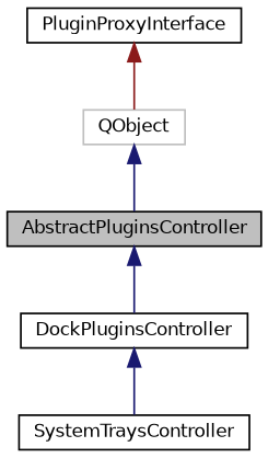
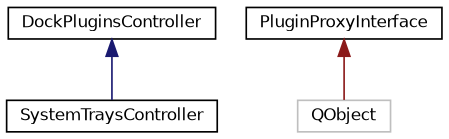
  digraph {
    node [color=black fillcolor=white fontname=Helvetica fontsize=10 shape=record style=filled]
    edge [color=midnightblue dir=back fontname=Helvetica fontsize=10 labelfontname=Helvetica labelfontsize=10 style=solid]
-   n1 [fillcolor=grey75 fontcolor=black height=0.2 label=AbstractPluginsController width=0.4]
    n2 [height=0.2 label=DockPluginsController width=0.4]
    n3 [height=0.2 label=SystemTraysController width=0.4]
    n4 [color=grey75 height=0.2 label=QObject width=0.4]
    n5 [height=0.2 label=PluginProxyInterface width=0.4]
-   n1 -> n2
    n2 -> n3
-   n4 -> n1
    n5 -> n4 [color=firebrick4]
  }
